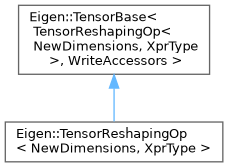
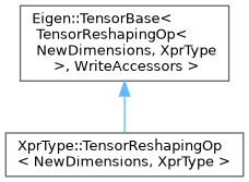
  digraph {
    rankdir=TB
    node [color=grey40 fillcolor=white fontname=Helvetica fontsize=10 shape=box style=filled]
    n1 [height=0.2 label="Eigen::TensorBase\<\l TensorReshapingOp\<\l NewDimensions, XprType\l \>, WriteAccessors \>" width=0.4]
-   n2 [height=0.2 label="Eigen::TensorReshapingOp\l\< NewDimensions, XprType \>" width=0.4]
+   n2 [height=0.2 label="XprType::TensorReshapingOp\l\< NewDimensions, XprType \>" width=0.4]
    n1 -> n2 [color=steelblue1 dir=back fontname=Helvetica fontsize=10 labelfontname=Helvetica labelfontsize=10 style=solid]
  }
